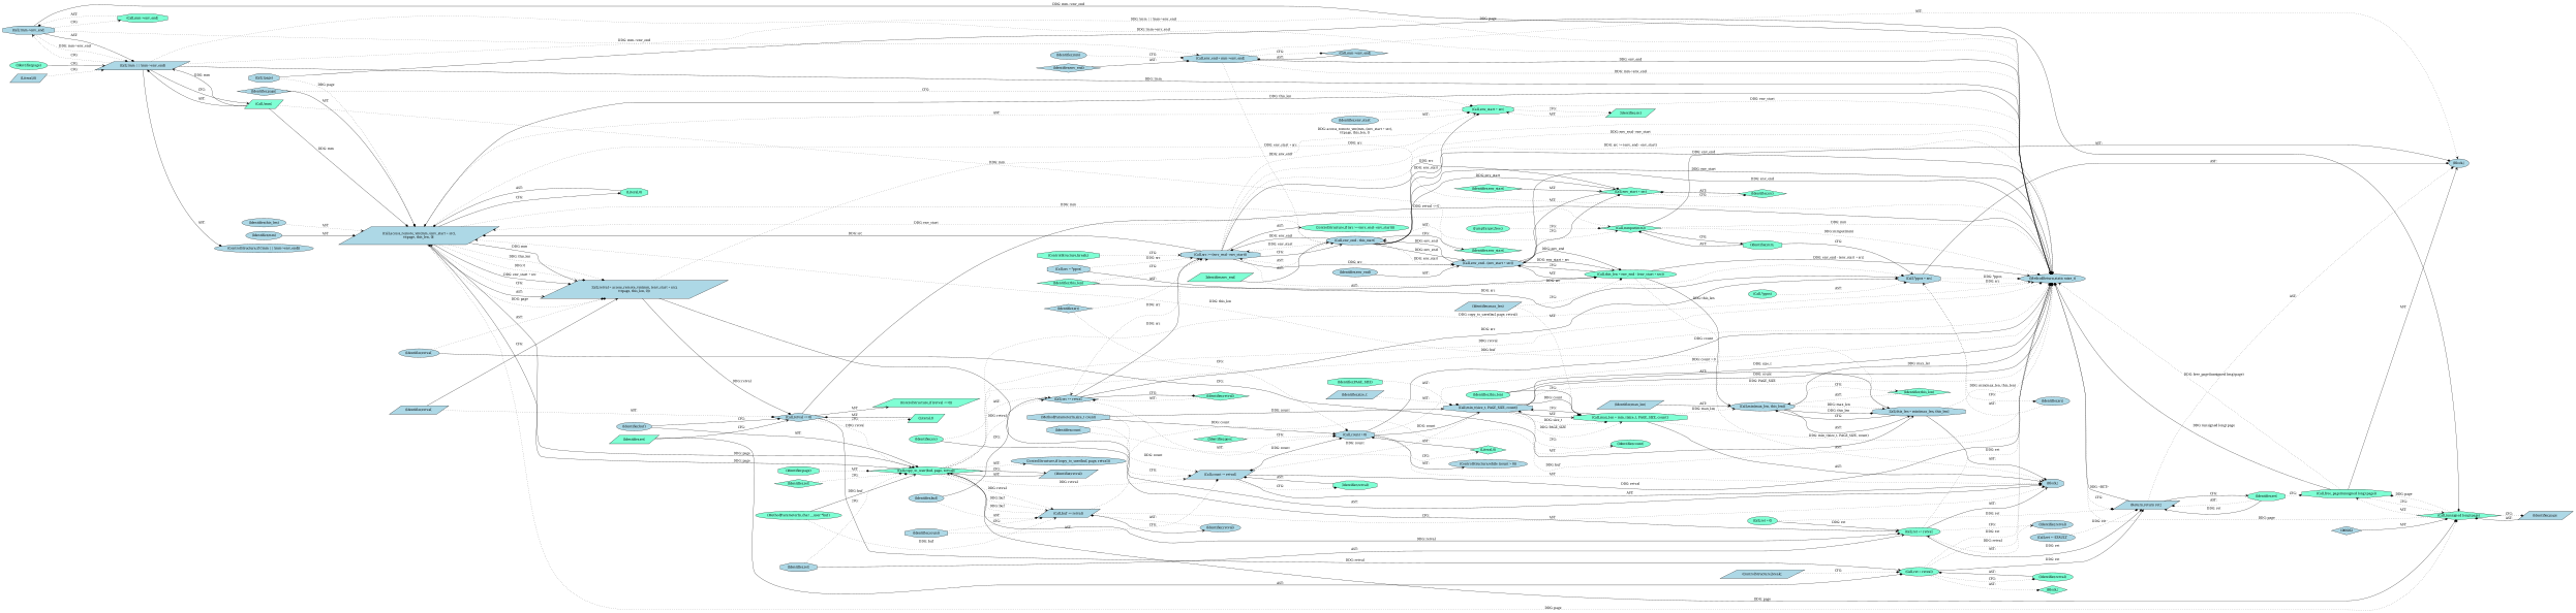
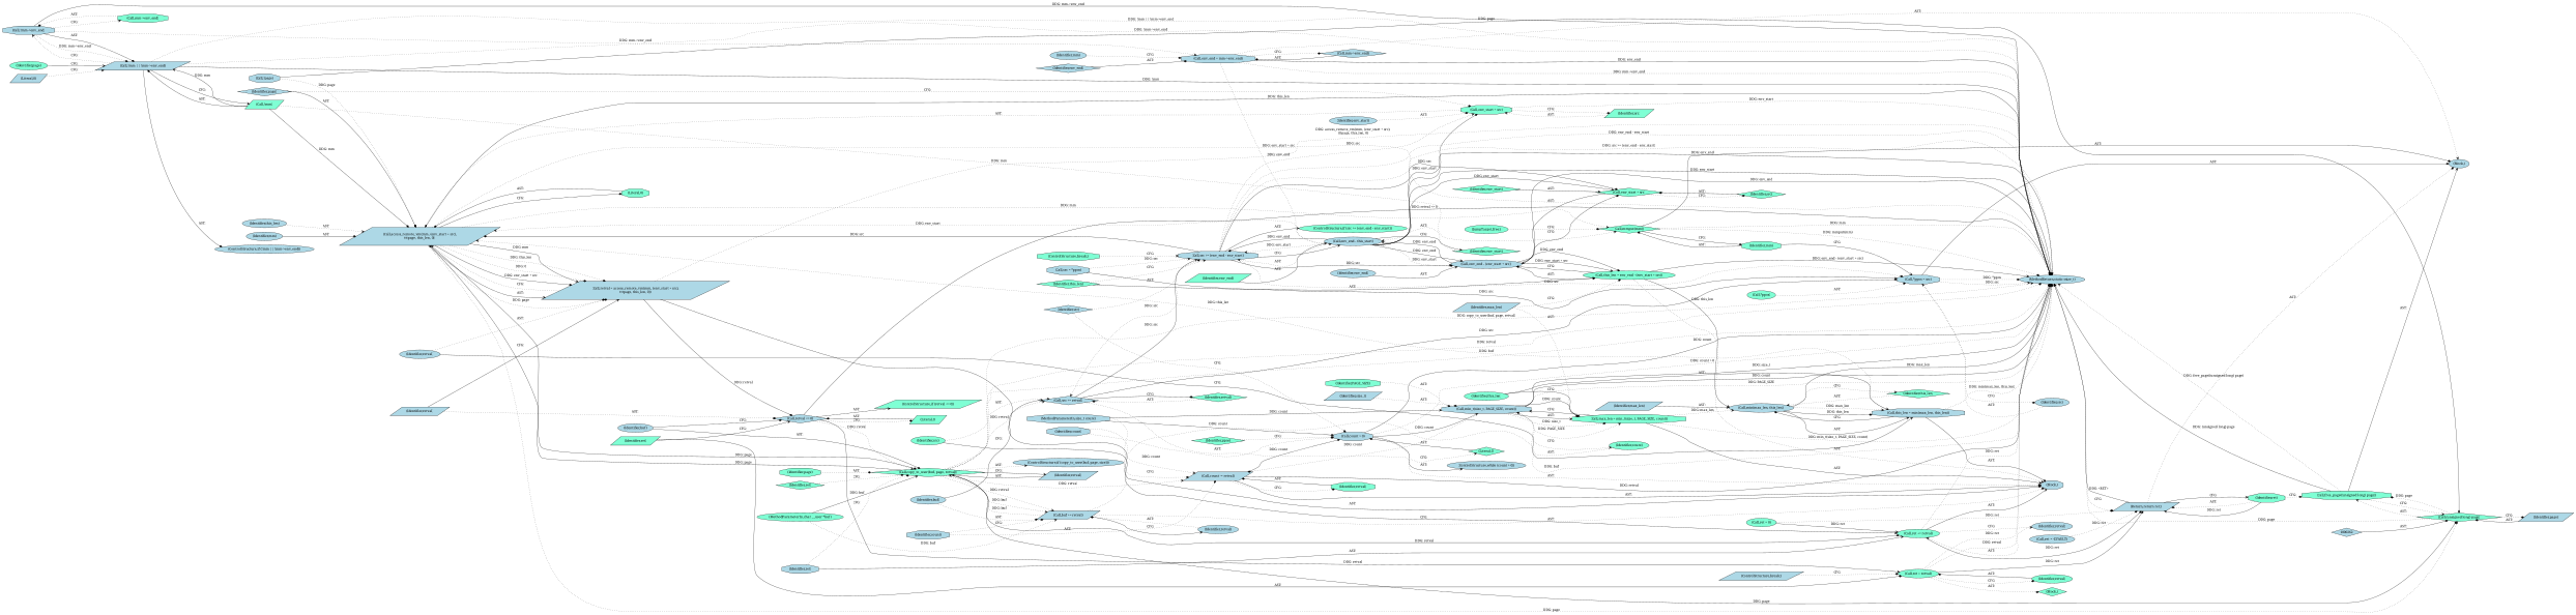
  digraph {
    fontname="Noto Serif"
    rankdir=LR
    node [fillcolor=lightblue fontname="Noto Serif" shape=ellipse style=filled]
    edge [arrowhead=diamond fontname="Noto Serif" style=dotted]
    n1 [label="(Call,!mm->env_end)" shape=octagon]
    n2 [label="(Call,!mm || !mm->env_end)" shape=parallelogram]
    n3 [label="(Call,env_end = mm->env_end)" shape=octagon]
    n4 [fillcolor=aquamarine label="(Call,mm->env_end)" shape=octagon]
    n5 [label="(MethodReturn,static ssize_t)"]
    n6 [fillcolor=aquamarine label="(Call,!mm)" shape=parallelogram]
    n7 [label="(ControlStructure,if (!mm || !mm->env_end))"]
    n8 [label="(Call,env_end - this_start)"]
    n9 [label="(Call,mm->env_end)" shape=diamond]
    n10 [label="(Block,)"]
    n11 [label="(Return,return ret;)" shape=parallelogram]
    n12 [label="(Call,access_remote_vm(mm, (env_start + src),\n\t\t\tpage, this_len, 0))" shape=parallelogram]
    n13 [fillcolor=aquamarine label="(Call,mmput(mm))" shape=diamond]
    n14 [label="(Call,src >= (env_end - env_start))" shape=octagon]
    n15 [label="(Call,env_end - (env_start + src))"]
    n16 [fillcolor=aquamarine label="(Call,env_start + src)" shape=diamond]
    n17 [fillcolor=aquamarine label="(Call,env_start + src)" shape=octagon]
    n18 [fillcolor=aquamarine label="(Identifier,env_start)" shape=diamond]
    n19 [label="(Call,src += retval)" shape=diamond]
    n20 [label="(Call,*ppos = src)" shape=octagon]
    n21 [fillcolor=aquamarine label="(ControlStructure,if (src >= (env_end - env_start)))"]
    n22 [fillcolor=aquamarine label="(Call,this_len = env_end - (env_start + src))"]
    n23 [label="(Call,retval = access_remote_vm(mm, (env_start + src),\n\t\t\tpage, this_len, 0))" shape=parallelogram]
    n24 [fillcolor=aquamarine label="(Call,copy_to_user(buf, page, retval))" shape=diamond]
    n25 [fillcolor=aquamarine label="(Call,(unsigned long) page)" shape=diamond]
    n26 [fillcolor=aquamarine label="(Literal,0)" shape=octagon]
    n27 [fillcolor=aquamarine label="(Identifier,src)" shape=diamond]
    n28 [fillcolor=aquamarine label="(Identifier,src)" shape=parallelogram]
    n29 [label="(Block,)" shape=octagon]
    n30 [fillcolor=aquamarine label="(Identifier,retval)" shape=diamond]
    n31 [label="(Identifier,src)"]
    n32 [label="(Call,min(max_len, this_len))"]
    n33 [label="(Call,this_len = min(max_len, this_len))" shape=octagon]
    n34 [fillcolor=aquamarine label="(Identifier,this_len)" shape=diamond]
    n35 [label="(Call,retval <= 0)" shape=diamond]
    n36 [fillcolor=aquamarine label="(Call,ret += retval)"]
    n37 [label="(Call,buf += retval)" shape=parallelogram]
    n38 [label="(Call,count -= retval)" shape=parallelogram]
-   n39 [label="(ControlStructure,if (copy_to_user(buf, page, retval)))"]
+   n39 [label="(ControlStructure,if (copy_to_user(buf, page, size)))"]
    n40 [label="(Identifier,retval)" shape=parallelogram]
    n41 [fillcolor=aquamarine label="(Call,free_page((unsigned long) page))" shape=octagon]
    n42 [label="(Identifier,page)" shape=parallelogram]
    n43 [fillcolor=aquamarine label="(Identifier,mm)" shape=octagon]
    n44 [fillcolor=aquamarine label="(Call,ret = retval)"]
    n45 [fillcolor=aquamarine label="(Literal,0)" shape=parallelogram]
    n46 [fillcolor=aquamarine label="(ControlStructure,if (retval <= 0))" shape=parallelogram]
    n47 [fillcolor=aquamarine label="(Block,)" shape=diamond]
    n48 [fillcolor=aquamarine label="(Identifier,retval)"]
    n49 [fillcolor=aquamarine label="(Identifier,ret)" shape=octagon]
    n50 [label="(Identifier,retval)"]
    n51 [label="(Identifier,retval)"]
    n52 [label="(Call,count > 0)" shape=octagon]
    n53 [fillcolor=aquamarine label="(Identifier,retval)" shape=octagon]
    n54 [label="(Call,min_t(size_t, PAGE_SIZE, count))" shape=octagon]
    n55 [fillcolor=aquamarine label="(Literal,0)" shape=diamond]
    n56 [label="(ControlStructure,while (count > 0))"]
    n57 [fillcolor=aquamarine label="(Call,max_len = min_t(size_t, PAGE_SIZE, count))" shape=octagon]
    n58 [fillcolor=aquamarine label="(Identifier,count)"]
    n59 [fillcolor=aquamarine label="(Identifier,page)"]
    n60 [label="(Identifier,count)" shape=octagon]
    n61 [label="(Identifier,ret)" shape=octagon]
    n62 [label="(Identifier,buf)"]
    n63 [fillcolor=aquamarine label="(MethodParameterIn,char __user *buf)"]
    n64 [label="(Literal,0)" shape=parallelogram]
    n65 [fillcolor=aquamarine label="(Call,ret = 0)"]
    n66 [label="(Identifier,this_len)"]
    n67 [label="(Identifier,retval)"]
    n68 [label="(Identifier,env_start)"]
    n69 [label="(Call,src = *ppos)" shape=octagon]
    n70 [label="(MethodParameterIn,size_t count)" shape=octagon]
    n71 [fillcolor=aquamarine label="(Identifier,ret)" shape=parallelogram]
    n72 [fillcolor=aquamarine label="(Identifier,src)"]
    n73 [fillcolor=aquamarine label="(Identifier,ppos)" shape=diamond]
    n74 [label="(Identifier,max_len)" shape=parallelogram]
    n75 [fillcolor=aquamarine label="(Identifier,page)" shape=octagon]
    n76 [fillcolor=aquamarine label="(ControlStructure,break;)" shape=octagon]
    n77 [fillcolor=aquamarine label="(Identifier,env_end)" shape=parallelogram]
    n78 [label="(Identifier,max_len)" shape=parallelogram]
    n79 [label="(Identifier,page)" shape=diamond]
    n80 [label="(Identifier,retval)" shape=parallelogram]
    n81 [fillcolor=aquamarine label="(JumpTarget,free:)"]
    n82 [fillcolor=aquamarine label="(Identifier,env_start)" shape=diamond]
    n83 [label="(Identifier,mm)"]
    n84 [label="(Identifier,env_end)" shape=diamond]
    n85 [label="(Call,ret = -EFAULT)"]
    n86 [fillcolor=aquamarine label="(Identifier,this_len)"]
    n87 [fillcolor=aquamarine label="(Identifier,PAGE_SIZE)" shape=octagon]
    n88 [fillcolor=aquamarine label="(Identifier,this_len)" shape=diamond]
    n89 [label="(Identifier,mm)"]
    n90 [label="(ControlStructure,break;)" shape=parallelogram]
    n91 [fillcolor=aquamarine label="(Call,*ppos)"]
    n92 [label="(Identifier,env_end)"]
    n93 [fillcolor=aquamarine label="(Identifier,ret)" shape=diamond]
    n94 [label="(Identifier,src)" shape=diamond]
    n95 [label="(Call,!page)" shape=octagon]
    n96 [label="(Identifier,buf)"]
    n97 [label="(Identifier,size_t)" shape=parallelogram]
    n98 [label="(Identifier,count)" shape=octagon]
    1000262 [shape=diamond]
    n1 -> n2 [label="AST: " style=solid]
    n1 -> n2 [label="DDG: mm->env_end"]
    n1 -> n3 [arrowhead=vee label="DDG: mm->env_end"]
    n1 -> n4 [arrowhead=vee label="CFG: "]
    n1 -> n5 [arrowhead=vee label="DDG: mm->env_end" style=solid]
    n2 -> n1 [arrowhead=vee label="CFG: "]
    n2 -> n5 [label="DDG: !mm || !mm->env_end"]
    n2 -> n5 [label="DDG: !mm->env_end"]
    n2 -> n5 [arrowhead=vee label="DDG: !mm" style=solid]
    n2 -> n6 [arrowhead=vee label="CFG: " style=solid]
    n2 -> n7 [label="AST: " style=solid]
    n3 -> n5 [label="DDG: env_end" style=solid]
    n3 -> n5 [label="DDG: mm->env_end"]
    n3 -> n8 [arrowhead=vee label="DDG: env_end"]
    n3 -> n9 [label="CFG: "]
    n3 -> n10 [arrowhead=vee label="AST: "]
    n4 -> n1 [label="AST: "]
    n5 -> n11 [label="CFG: "]
    n6 -> n2 [label="AST: " style=solid]
    n6 -> n2 [arrowhead=vee label="DDG: mm" style=solid]
    n6 -> n12 [label="DDG: mm" style=solid]
    n6 -> n13 [arrowhead=vee label="DDG: mm"]
    n8 -> n5 [label="DDG: env_end" style=solid]
    n8 -> n5 [arrowhead=vee label="DDG: env_start" style=solid]
    n8 -> n12 [arrowhead=vee label="DDG: env_start"]
    n8 -> n14 [arrowhead=vee label="AST: "]
    n8 -> n14 [label="DDG: env_end" style=solid]
    n8 -> n14 [arrowhead=vee label="DDG: env_start"]
    n8 -> n15 [arrowhead=vee label="DDG: env_end" style=solid]
    n8 -> n15 [label="DDG: env_start"]
    n8 -> n16 [arrowhead=vee label="DDG: env_start" style=solid]
    n8 -> n17 [label="DDG: env_start" style=solid]
    n8 -> n18 [arrowhead=vee label="CFG: " style=solid]
    n9 -> n3 [label="AST: " style=solid]
    n11 -> n5 [label="DDG: <RET>" style=solid]
    n11 -> n10 [label="AST: "]
    n11 -> n49 [arrowhead=vee label="CFG: " style=solid]
    n12 -> n5 [label="DDG: this_len" style=solid]
    n12 -> n5 [arrowhead=vee label="DDG: env_start + src"]
    n12 -> n13 [arrowhead=vee label="DDG: mm"]
    n12 -> n23 [arrowhead=vee label="AST: " style=solid]
    n12 -> n23 [label="DDG: page"]
    n12 -> n23 [arrowhead=vee label="DDG: mm" style=solid]
    n12 -> n23 [label="DDG: this_len"]
    n12 -> n23 [label="DDG: 0"]
    n12 -> n23 [label="DDG: env_start + src" style=solid]
    n12 -> n24 [label="DDG: page" style=solid]
    n12 -> n25 [label="DDG: page"]
    n12 -> n26 [label="CFG: " style=solid]
    n13 -> n5 [arrowhead=vee label="DDG: mm"]
    n13 -> n5 [label="DDG: mmput(mm)"]
    n13 -> n10 [label="AST: " style=solid]
    n13 -> n43 [label="CFG: " style=solid]
    n14 -> n5 [arrowhead=vee label="DDG: src >= (env_end - env_start)"]
    n14 -> n5 [label="DDG: env_end - env_start"]
    n14 -> n8 [arrowhead=vee label="CFG: " style=solid]
    n14 -> n12 [label="DDG: src" style=solid]
    n14 -> n15 [arrowhead=vee label="DDG: src" style=solid]
    n14 -> n16 [label="DDG: src" style=solid]
    n14 -> n17 [arrowhead=vee label="DDG: src"]
    n14 -> n19 [arrowhead=vee label="DDG: src"]
    n14 -> n20 [label="DDG: src"]
    n14 -> n21 [arrowhead=vee label="AST: " style=solid]
    n15 -> n5 [label="DDG: env_end" style=solid]
    n15 -> n8 [arrowhead=vee label="DDG: env_end" style=solid]
    n15 -> n16 [label="CFG: " style=solid]
    n15 -> n22 [arrowhead=vee label="AST: " style=solid]
    n15 -> n22 [label="DDG: env_end" style=solid]
    n15 -> n22 [arrowhead=vee label="DDG: env_start + src" style=solid]
    n16 -> n15 [arrowhead=vee label="AST: " style=solid]
    n16 -> n27 [label="CFG: "]
    n17 -> n5 [arrowhead=vee label="DDG: env_start"]
    n17 -> n12 [label="AST: "]
    n17 -> n28 [label="CFG: "]
    n18 -> n8 [arrowhead=vee label="AST: "]
    n19 -> n14 [arrowhead=vee label="DDG: src" style=solid]
    n19 -> n20 [label="DDG: src" style=solid]
    n19 -> n29 [label="AST: "]
    n19 -> n30 [label="CFG: " style=solid]
    n20 -> n5 [label="DDG: *ppos"]
    n20 -> n5 [arrowhead=vee label="DDG: src"]
    n20 -> n10 [label="AST: " style=solid]
    n20 -> n31 [label="CFG: "]
    n22 -> n5 [arrowhead=vee label="DDG: env_end - (env_start + src)" style=solid]
    n22 -> n15 [label="CFG: " style=solid]
    n22 -> n29 [arrowhead=vee label="AST: "]
    n22 -> n32 [arrowhead=vee label="DDG: this_len" style=solid]
    n23 -> n5 [label="DDG: access_remote_vm(mm, (env_start + src),\n\t\t\tpage, this_len, 0)"]
    n23 -> n12 [arrowhead=vee label="CFG: "]
    n23 -> n29 [label="AST: " style=solid]
    n23 -> n35 [label="DDG: retval" style=solid]
    n24 -> n5 [label="DDG: buf"]
    n24 -> n5 [arrowhead=vee label="DDG: copy_to_user(buf, page, retval)"]
    n24 -> n5 [label="DDG: retval"]
    n24 -> n12 [label="DDG: page" style=solid]
    n24 -> n19 [arrowhead=vee label="DDG: retval"]
    n24 -> n25 [label="DDG: page" style=solid]
    n24 -> n36 [label="DDG: retval" style=solid]
    n24 -> n37 [arrowhead=vee label="DDG: retval"]
    n24 -> n37 [arrowhead=vee label="DDG: buf"]
    n24 -> n38 [arrowhead=vee label="DDG: retval"]
    n24 -> n39 [arrowhead=vee label="AST: "]
    n24 -> n40 [arrowhead=vee label="CFG: " style=solid]
    n25 -> n5 [arrowhead=vee label="DDG: page"]
    n25 -> n41 [arrowhead=vee label="AST: "]
    n25 -> n41 [label="DDG: page"]
    n25 -> n42 [label="CFG: "]
    n26 -> n12 [label="AST: " style=solid]
    n27 -> n16 [label="AST: " style=solid]
    n28 -> n17 [arrowhead=vee label="AST: "]
    n30 -> n19 [label="AST: "]
    n31 -> n20 [arrowhead=vee label="AST: "]
    n32 -> n5 [arrowhead=vee label="DDG: max_len" style=solid]
    n32 -> n33 [arrowhead=vee label="AST: " style=solid]
    n32 -> n33 [arrowhead=vee label="DDG: max_len"]
    n32 -> n33 [label="DDG: this_len" style=solid]
    n32 -> n34 [arrowhead=vee label="CFG: "]
    n33 -> n5 [label="DDG: min(max_len, this_len)"]
    n33 -> n12 [arrowhead=vee label="DDG: this_len"]
    n33 -> n29 [label="AST: " style=solid]
    n33 -> n32 [label="CFG: " style=solid]
    n34 -> n32 [arrowhead=vee label="AST: "]
    n35 -> n5 [label="DDG: retval <= 0" style=solid]
    n35 -> n24 [arrowhead=vee label="DDG: retval"]
    n35 -> n44 [arrowhead=vee label="DDG: retval" style=solid]
    n35 -> n45 [label="CFG: "]
    n35 -> n46 [arrowhead=vee label="AST: " style=solid]
    n36 -> n5 [label="DDG: ret"]
    n36 -> n11 [label="DDG: ret" style=solid]
    n36 -> n29 [arrowhead=vee label="AST: " style=solid]
    n36 -> n50 [arrowhead=vee label="CFG: "]
    n37 -> n5 [arrowhead=vee label="DDG: buf"]
    n37 -> n24 [arrowhead=vee label="DDG: buf"]
    n37 -> n29 [label="AST: "]
    n37 -> n51 [arrowhead=vee label="CFG: " style=solid]
    n38 -> n5 [label="DDG: retval" style=solid]
    n38 -> n29 [label="AST: " style=solid]
    n38 -> n52 [label="DDG: count" style=solid]
    n38 -> n53 [label="CFG: "]
    n40 -> n24 [arrowhead=vee label="AST: " style=solid]
    n41 -> n5 [arrowhead=vee label="DDG: free_page((unsigned long) page)"]
    n41 -> n5 [arrowhead=vee label="DDG: (unsigned long) page" style=solid]
    n41 -> n10 [arrowhead=vee label="AST: " style=solid]
    n41 -> n25 [arrowhead=vee label="CFG: "]
    n42 -> n25 [label="AST: " style=solid]
    n43 -> n13 [label="AST: " style=solid]
    n43 -> n20 [arrowhead=vee label="CFG: " style=solid]
    n44 -> n5 [label="DDG: ret"]
    n44 -> n5 [arrowhead=vee label="DDG: retval"]
    n44 -> n11 [label="DDG: ret" style=solid]
    n44 -> n47 [label="AST: "]
    n44 -> n48 [label="CFG: "]
    n45 -> n35 [label="AST: " style=solid]
    n48 -> n44 [label="AST: " style=solid]
    n49 -> n11 [label="AST: "]
    n49 -> n11 [arrowhead=vee label="DDG: ret" style=solid]
    n49 -> n41 [label="CFG: "]
    n50 -> n36 [arrowhead=vee label="AST: "]
    n51 -> n37 [label="AST: "]
    n52 -> n5 [arrowhead=vee label="DDG: count > 0"]
    n52 -> n5 [label="DDG: count" style=solid]
    n52 -> n54 [arrowhead=vee label="DDG: count" style=solid]
    n52 -> n55 [arrowhead=vee label="CFG: "]
    n52 -> n56 [arrowhead=vee label="AST: " style=solid]
    n53 -> n38 [label="AST: " style=solid]
    n54 -> n5 [arrowhead=vee label="DDG: size_t" style=solid]
    n54 -> n5 [arrowhead=vee label="DDG: count" style=solid]
    n54 -> n5 [label="DDG: PAGE_SIZE"]
    n54 -> n38 [label="DDG: count"]
    n54 -> n57 [arrowhead=vee label="AST: " style=solid]
    n54 -> n57 [label="DDG: size_t"]
    n54 -> n57 [arrowhead=vee label="DDG: PAGE_SIZE"]
    n54 -> n57 [label="DDG: count" style=solid]
    n54 -> n58 [arrowhead=vee label="CFG: "]
    n55 -> n52 [label="AST: " style=solid]
    n57 -> n5 [label="DDG: min_t(size_t, PAGE_SIZE, count)"]
    n57 -> n29 [arrowhead=vee label="AST: " style=solid]
    n57 -> n32 [arrowhead=vee label="DDG: max_len"]
    n57 -> n54 [arrowhead=vee label="CFG: " style=solid]
    n58 -> n54 [label="AST: "]
    n59 -> n2 [arrowhead=vee label="CFG: " style=solid]
    n60 -> n38 [label="CFG: "]
    n60 -> n52 [label="AST: "]
    n61 -> n24 [label="CFG: "]
    n61 -> n36 [arrowhead=vee label="AST: " style=solid]
    n62 -> n24 [label="AST: " style=solid]
    n62 -> n35 [label="CFG: " style=solid]
    n63 -> n24 [arrowhead=vee label="DDG: buf" style=solid]
    n63 -> n37 [arrowhead=vee label="DDG: buf"]
    n64 -> n2 [arrowhead=vee label="CFG: "]
    n65 -> n11 [label="DDG: ret"]
    n65 -> n36 [arrowhead=vee label="DDG: ret" style=solid]
    n66 -> n12 [arrowhead=vee label="AST: "]
    n67 -> n23 [label="AST: "]
    n67 -> n33 [arrowhead=vee label="CFG: " style=solid]
    n68 -> n17 [label="AST: "]
    n69 -> n14 [arrowhead=vee label="DDG: src"]
    n69 -> n20 [arrowhead=vee label="DDG: src" style=solid]
    n70 -> n38 [arrowhead=vee label="DDG: count"]
    n70 -> n52 [label="DDG: count" style=solid]
    n70 -> n54 [arrowhead=vee label="DDG: count" style=solid]
    n71 -> n35 [arrowhead=vee label="CFG: " style=solid]
    n71 -> n44 [label="AST: " style=solid]
    n72 -> n19 [arrowhead=vee label="AST: "]
    n72 -> n36 [arrowhead=vee label="CFG: " style=solid]
    n73 -> n52 [arrowhead=vee label="CFG: "]
    n74 -> n22 [label="CFG: "]
    n74 -> n57 [arrowhead=vee label="AST: "]
    n75 -> n24 [label="AST: "]
    n76 -> n14 [arrowhead=vee label="CFG: "]
    n77 -> n8 [arrowhead=vee label="AST: " style=solid]
    n78 -> n32 [arrowhead=vee label="AST: " style=solid]
    n79 -> n12 [label="AST: " style=solid]
    n79 -> n17 [label="CFG: "]
    n80 -> n23 [arrowhead=vee label="CFG: " style=solid]
    n80 -> n35 [label="AST: "]
    n81 -> n13 [label="CFG: "]
    n82 -> n16 [arrowhead=vee label="AST: " style=solid]
    n83 -> n12 [label="AST: " style=solid]
    n84 -> n3 [label="AST: " style=solid]
    n85 -> n11 [label="DDG: ret"]
    n86 -> n33 [arrowhead=vee label="AST: " style=solid]
    n86 -> n57 [label="CFG: " style=solid]
    n87 -> n54 [label="AST: "]
    n88 -> n14 [arrowhead=vee label="CFG: "]
    n88 -> n22 [label="AST: " style=solid]
    n89 -> n3 [label="CFG: "]
    n90 -> n44 [label="CFG: "]
    n91 -> n20 [label="AST: "]
    n92 -> n15 [arrowhead=vee label="AST: " style=solid]
    n93 -> n24 [label="CFG: "]
    n94 -> n14 [label="AST: "]
    n94 -> n52 [label="CFG: "]
    n95 -> n12 [label="DDG: page"]
    n95 -> n25 [label="DDG: page" style=solid]
    n96 -> n19 [arrowhead=vee label="CFG: " style=solid]
    n96 -> n37 [label="AST: "]
    n97 -> n54 [label="AST: "]
    n98 -> n37 [label="CFG: "]
    n98 -> n38 [label="AST: "]
    1000262 -> n25 [label="AST: " style=solid]
  }
